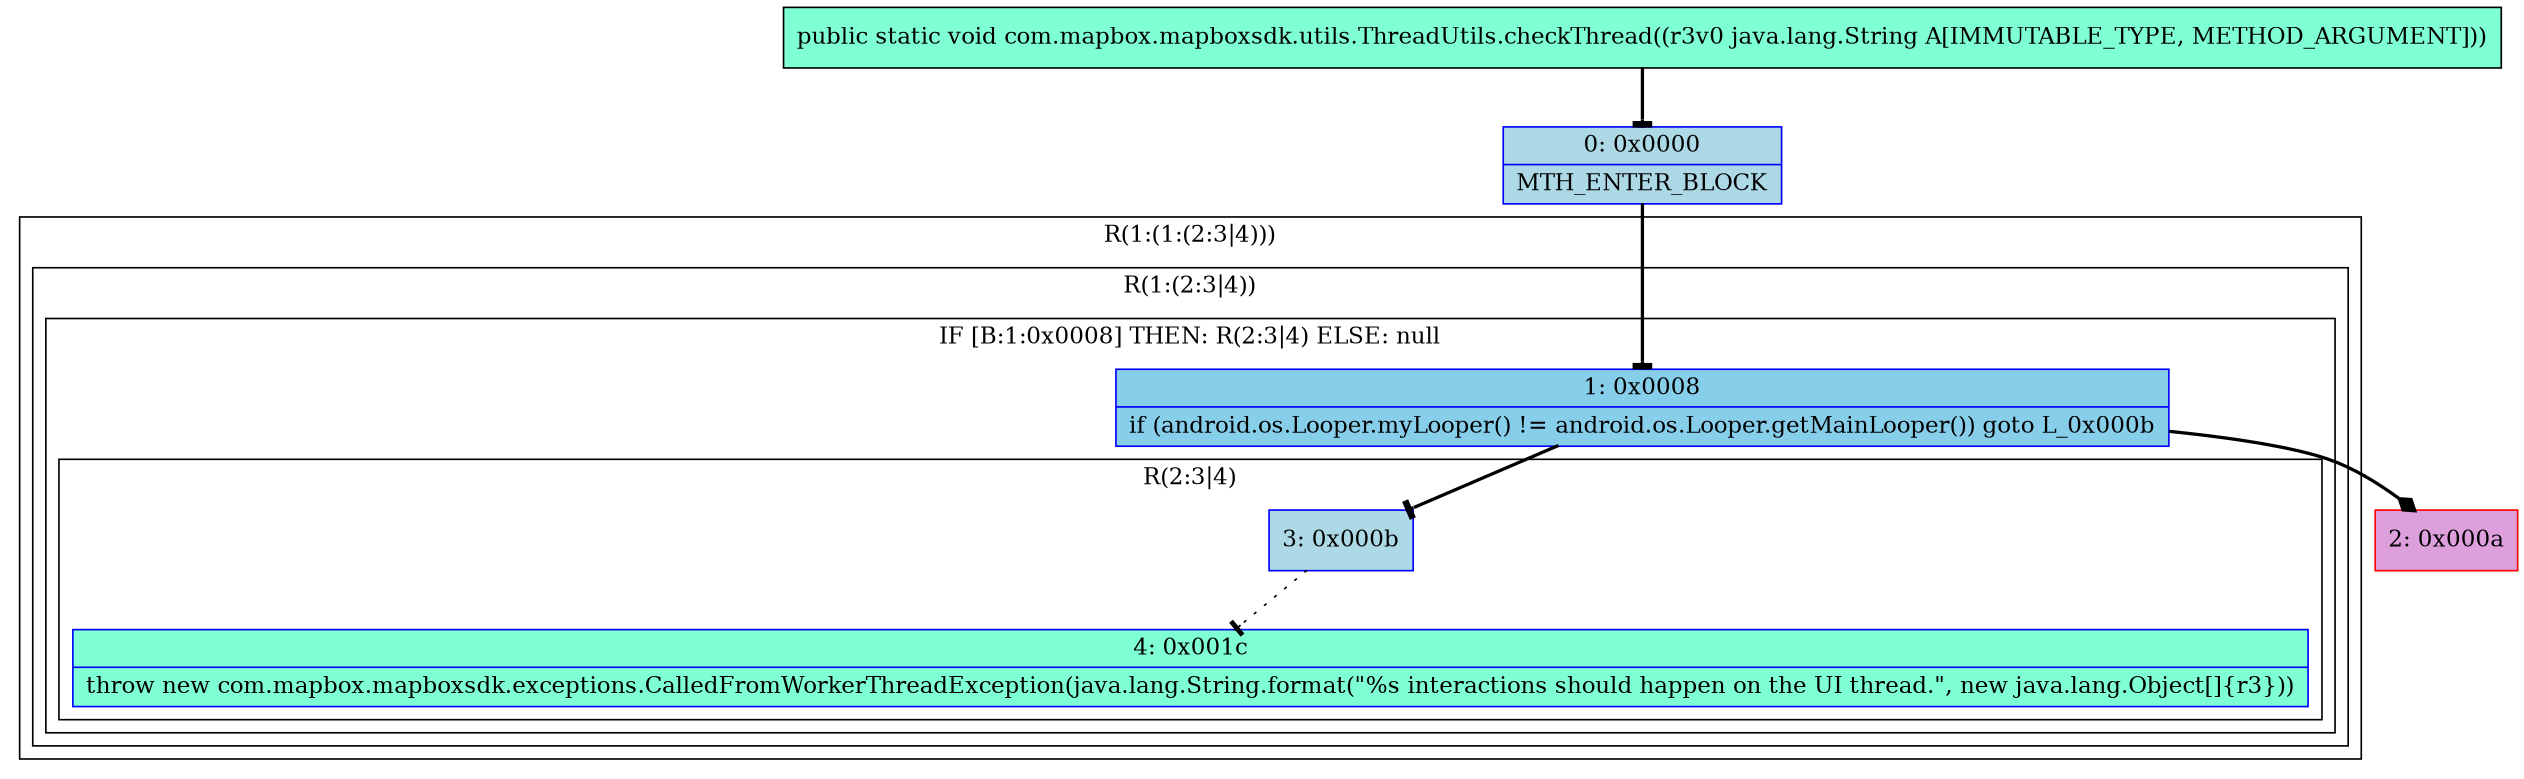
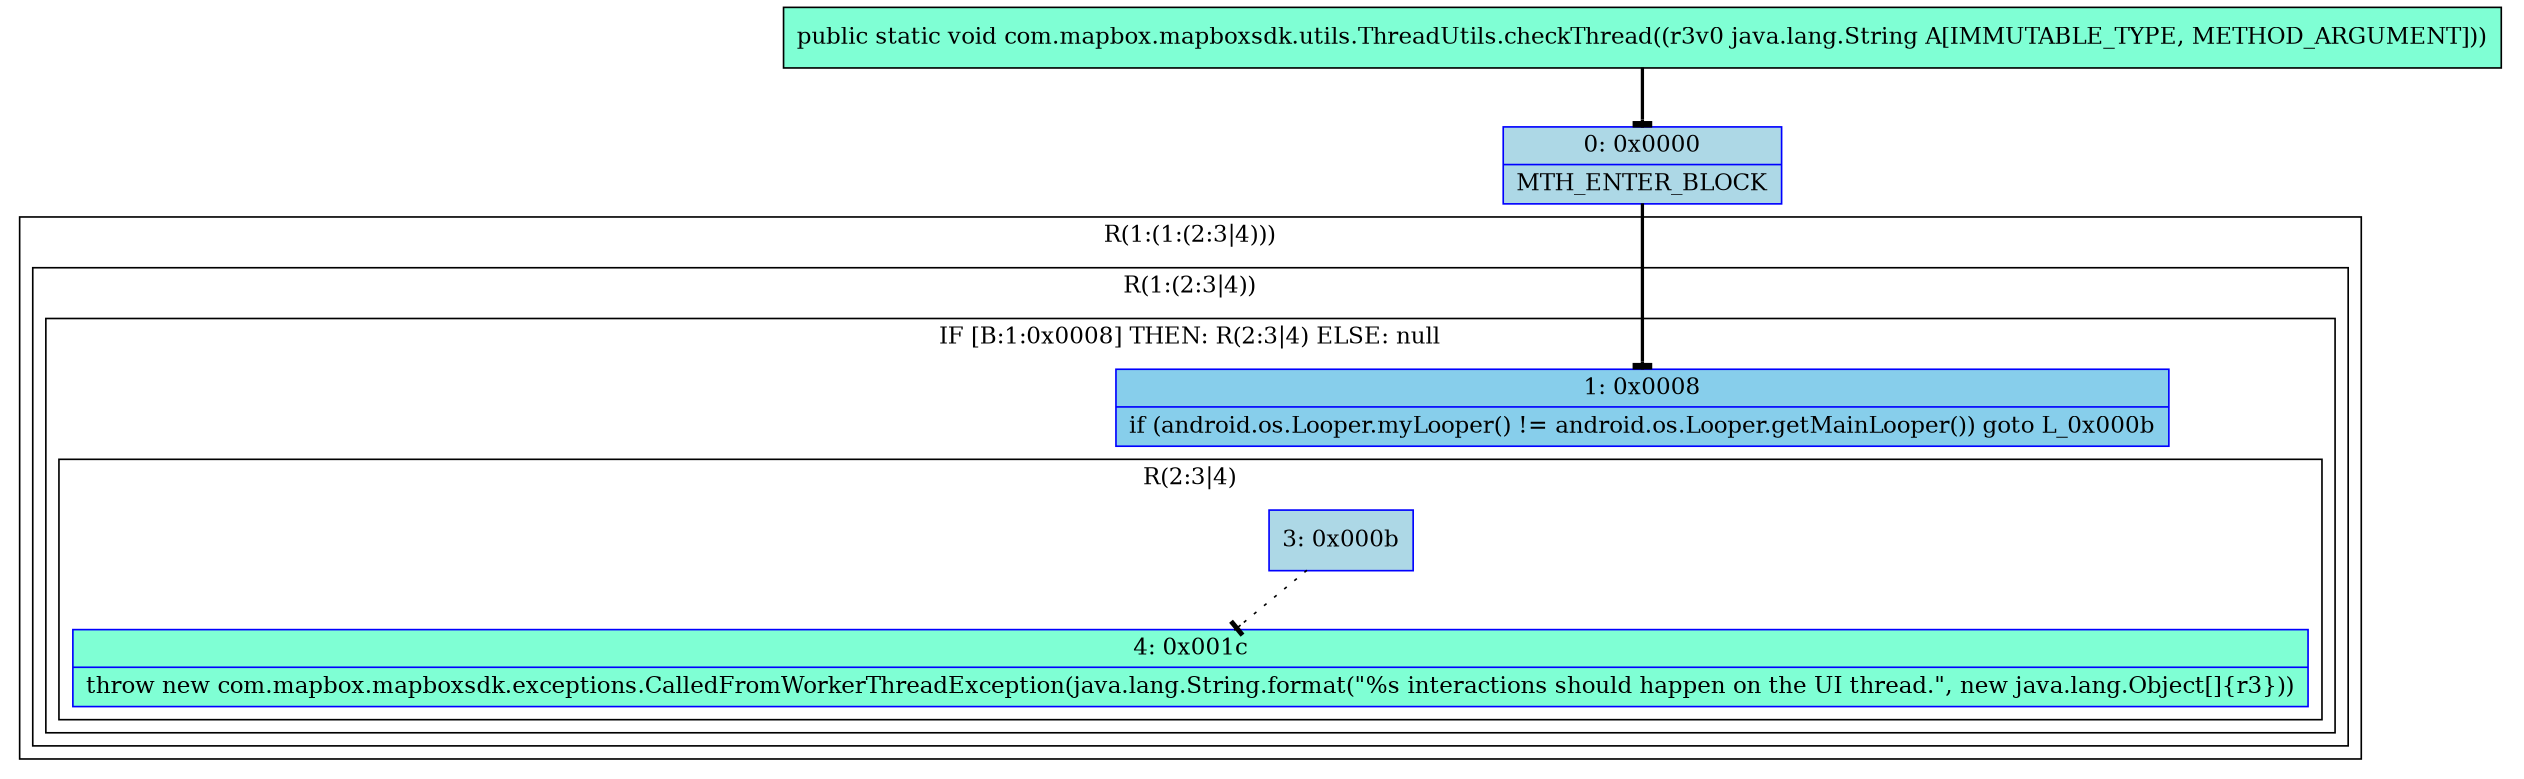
  digraph {
    node [color=blue fillcolor=lightblue shape=record style=filled]
    edge [arrowhead=tee style=bold]
    n1 [label="{3\:\ 0x000b}"]
    n2 [fillcolor=aquamarine label="{4\:\ 0x001c|throw new com.mapbox.mapboxsdk.exceptions.CalledFromWorkerThreadException(java.lang.String.format(\"%s interactions should happen on the UI thread.\", new java.lang.Object[]\{r3\}))\l}"]
    n3 [fillcolor=skyblue label="{1\:\ 0x0008|if (android.os.Looper.myLooper() != android.os.Looper.getMainLooper()) goto L_0x000b\l}"]
-   n4 [color=red fillcolor=plum label="{2\:\ 0x000a}"]
    n5 [label="{0\:\ 0x0000|MTH_ENTER_BLOCK\l}"]
    n6 [fillcolor=aquamarine label="{public static void com.mapbox.mapboxsdk.utils.ThreadUtils.checkThread((r3v0 java.lang.String A[IMMUTABLE_TYPE, METHOD_ARGUMENT])) }" color=""]
    subgraph cluster_1 {
      label="R(1:(1:(2:3|4)))"
      subgraph cluster_2 {
        label="R(1:(2:3|4))"
        subgraph cluster_3 {
          label="IF [B:1:0x0008] THEN: R(2:3|4) ELSE: null"
          n3
          subgraph cluster_4 {
            label="R(2:3|4)"
            n1
            n2
          }
        }
      }
    }
    n1 -> n2 [style=dotted]
-   n3 -> n1
-   n3 -> n4 [arrowhead=diamond]
    n5 -> n3
    n6 -> n5
  }
